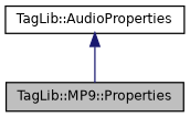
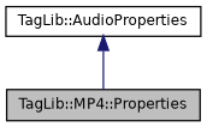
  digraph {
    node [color=black fontname=Helvetica fontsize=10 shape=record style=filled]
-   n1 [fillcolor=grey75 fontcolor=black height=0.2 label="TagLib::MP9::Properties" width=0.4]
+   n1 [fillcolor=grey75 fontcolor=black height=0.2 label="TagLib::MP4::Properties" width=0.4]
    n2 [fillcolor=white height=0.2 label="TagLib::AudioProperties" width=0.4]
    n2 -> n1 [color=midnightblue dir=back fontname=Helvetica fontsize=10 labelfontname=Helvetica labelfontsize=10 style=solid]
  }
